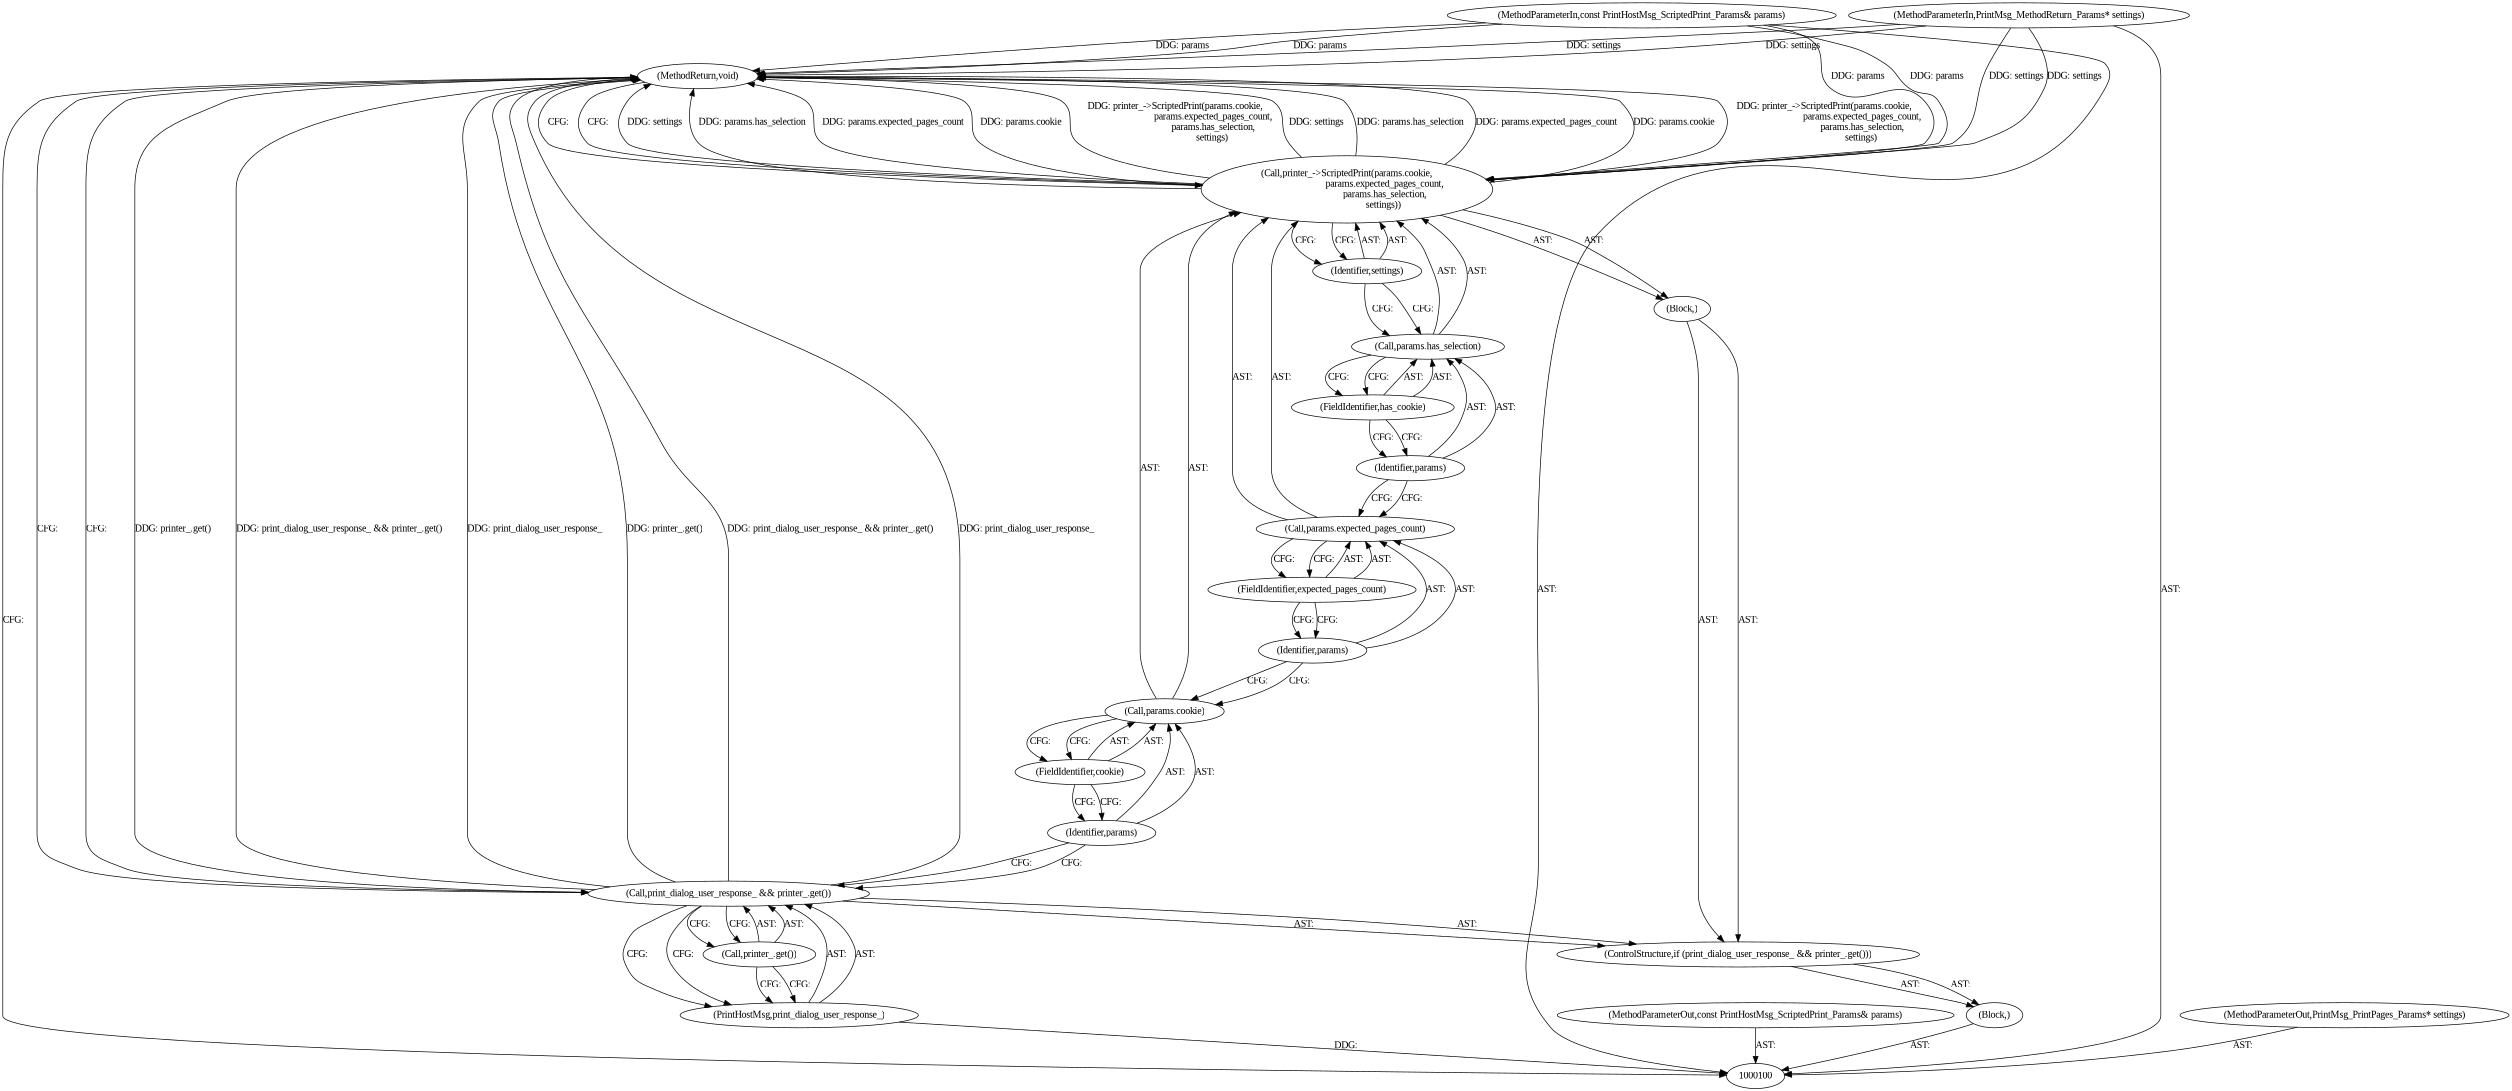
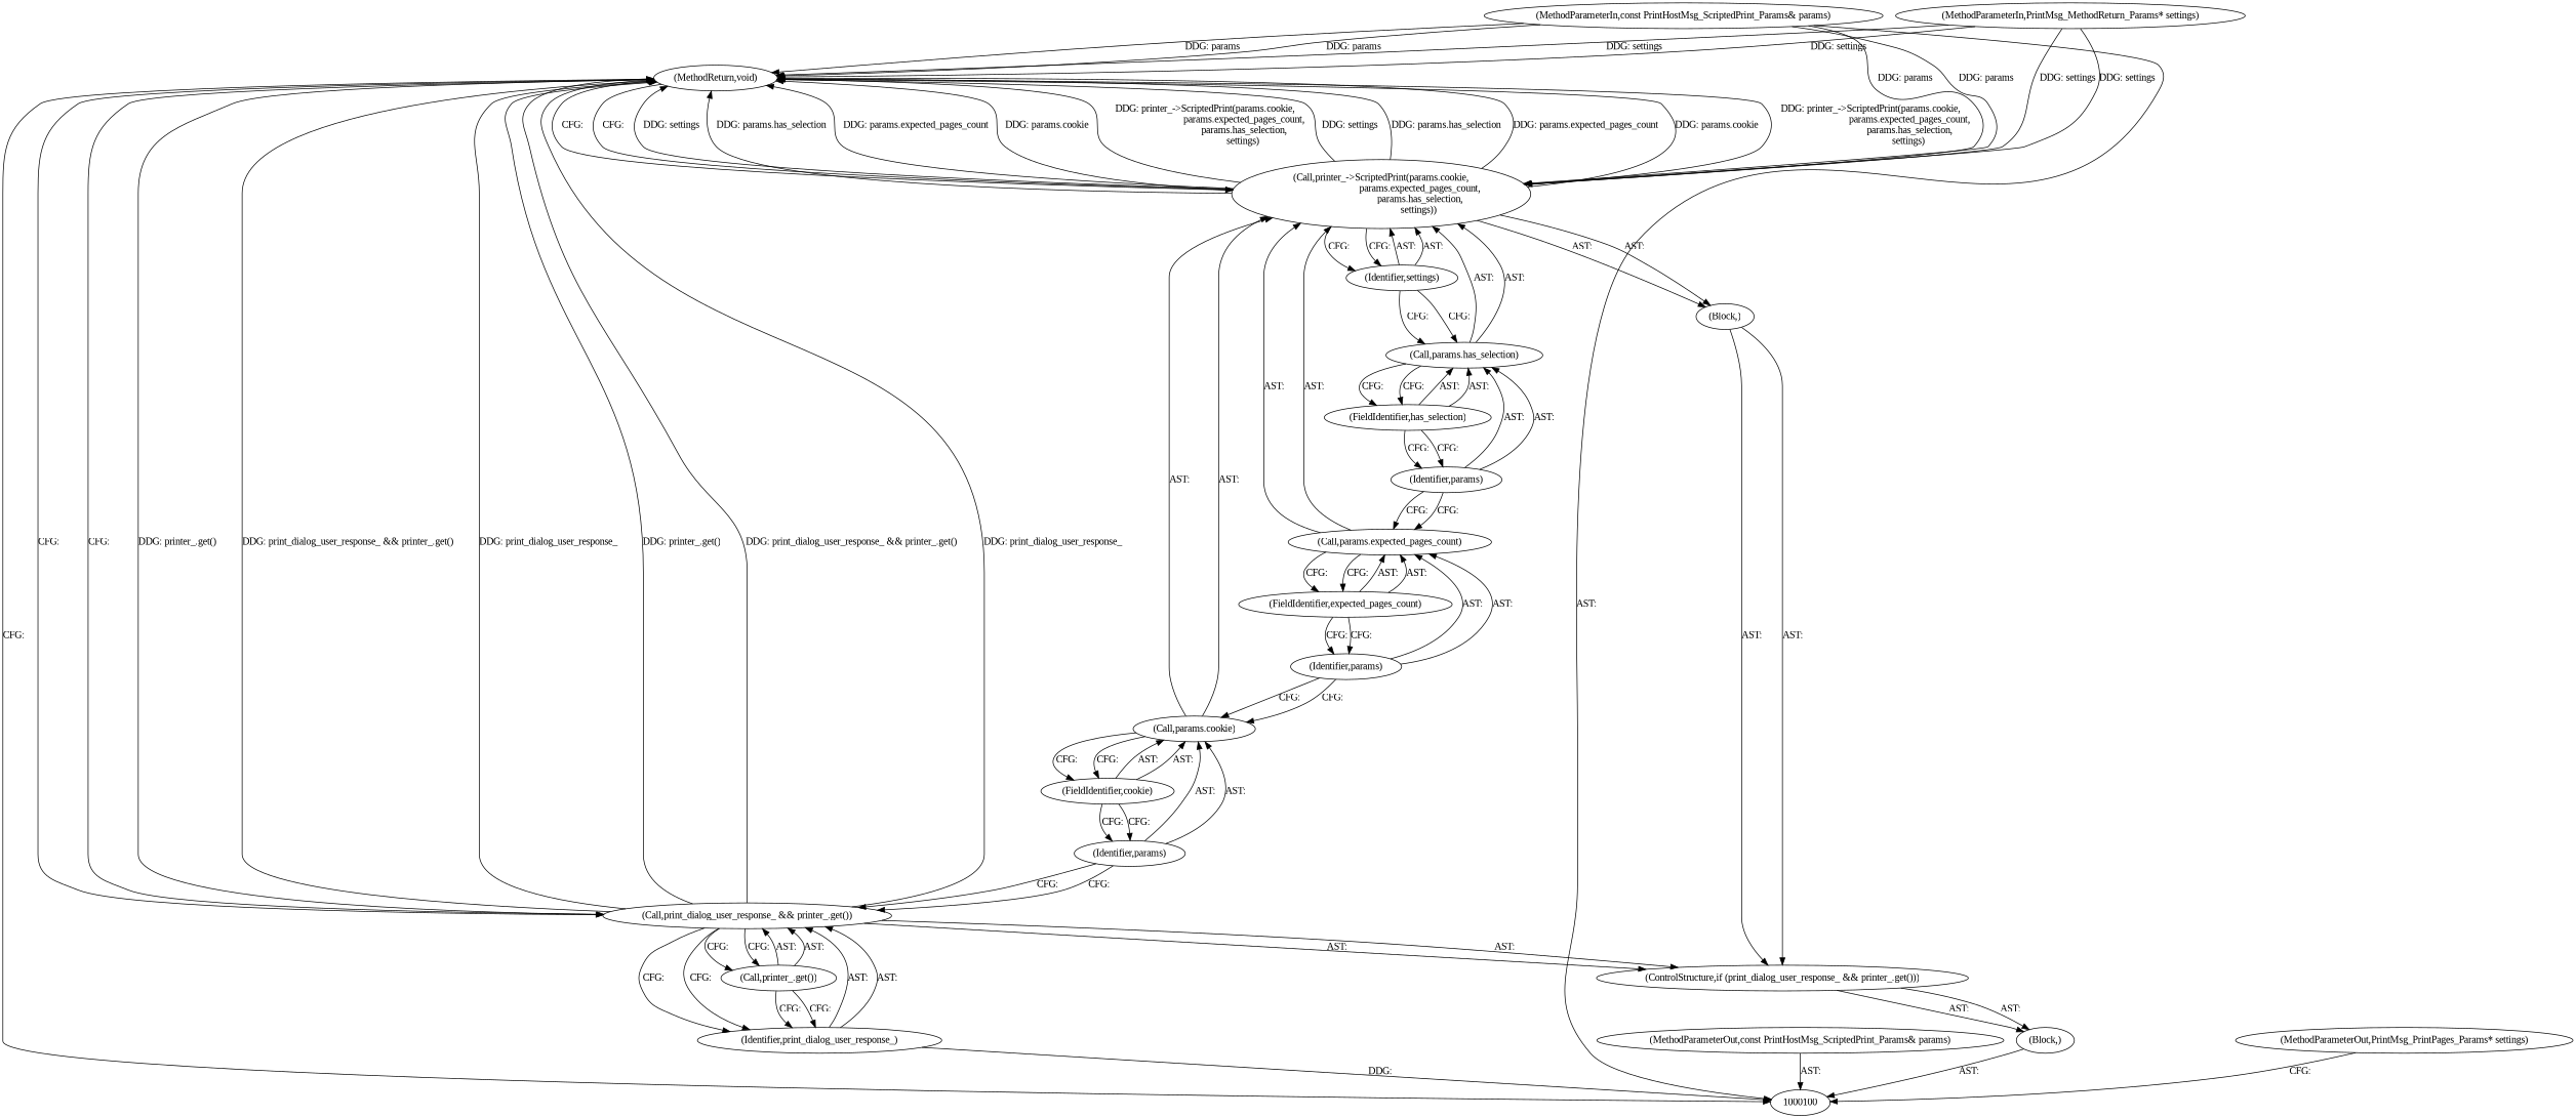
  digraph {
    fontname="Liberation Serif"
    node [fontname="Liberation Serif"]
    edge [fontname="Liberation Serif"]
    n1 [label="(MethodReturn,void)"]
    n2 [label="(Call,print_dialog_user_response_ && printer_.get())"]
    n3 [label="(Call,printer_->ScriptedPrint(params.cookie,\n                             params.expected_pages_count,\n                             params.has_selection,\n                            settings))"]
    1000100
    n5 [label="(ControlStructure,if (print_dialog_user_response_ && printer_.get()))"]
    n6 [label="(Call,printer_.get())"]
-   n7 [label="(PrintHostMsg,print_dialog_user_response_)"]
+   n7 [label="(Identifier,print_dialog_user_response_)"]
    n8 [label="(Block,)"]
    n9 [label="(Identifier,settings)"]
    n10 [label="(MethodParameterIn,const PrintHostMsg_ScriptedPrint_Params& params)"]
    n11 [label="(MethodParameterOut,const PrintHostMsg_ScriptedPrint_Params& params)"]
    n12 [label="(Block,)"]
    n13 [label="(MethodParameterIn,PrintMsg_MethodReturn_Params* settings)"]
    n14 [label="(MethodParameterOut,PrintMsg_PrintPages_Params* settings)"]
    n15 [label="(Call,params.cookie)"]
    n16 [label="(FieldIdentifier,cookie)"]
    n17 [label="(Identifier,params)"]
    n18 [label="(Call,params.has_selection)"]
    n19 [label="(Call,params.expected_pages_count)"]
    n20 [label="(FieldIdentifier,expected_pages_count)"]
    n21 [label="(Identifier,params)"]
-   n22 [label="(FieldIdentifier,has_cookie)"]
+   n22 [label="(FieldIdentifier,has_selection)"]
    n23 [label="(Identifier,params)"]
    n1 -> n2 [label="CFG: "]
    n1 -> n2 [label="CFG: "]
    n1 -> n3 [label="CFG: "]
    n1 -> n3 [label="CFG: "]
    n1 -> 1000100 [label="CFG: "]
    n2 -> n1 [label="DDG: printer_.get()"]
    n2 -> n1 [label="DDG: print_dialog_user_response_ && printer_.get()"]
    n2 -> n1 [label="DDG: print_dialog_user_response_"]
    n2 -> n1 [label="DDG: printer_.get()"]
    n2 -> n1 [label="DDG: print_dialog_user_response_ && printer_.get()"]
    n2 -> n1 [label="DDG: print_dialog_user_response_"]
    n2 -> n5 [label="AST: "]
    n2 -> n5 [label="AST: "]
    n2 -> n6 [label="CFG: "]
    n2 -> n6 [label="CFG: "]
    n2 -> n7 [label="CFG: "]
    n2 -> n7 [label="CFG: "]
    n3 -> n1 [label="DDG: settings"]
    n3 -> n1 [label="DDG: params.has_selection"]
    n3 -> n1 [label="DDG: params.expected_pages_count"]
    n3 -> n1 [label="DDG: params.cookie"]
    n3 -> n1 [label="DDG: printer_->ScriptedPrint(params.cookie,\n                             params.expected_pages_count,\n                             params.has_selection,\n                            settings)"]
    n3 -> n1 [label="DDG: settings"]
    n3 -> n1 [label="DDG: params.has_selection"]
    n3 -> n1 [label="DDG: params.expected_pages_count"]
    n3 -> n1 [label="DDG: params.cookie"]
    n3 -> n1 [label="DDG: printer_->ScriptedPrint(params.cookie,\n                             params.expected_pages_count,\n                             params.has_selection,\n                            settings)"]
    n3 -> n8 [label="AST: "]
    n3 -> n8 [label="AST: "]
    n3 -> n9 [label="CFG: "]
    n3 -> n9 [label="CFG: "]
    n5 -> n12 [label="AST: "]
    n5 -> n12 [label="AST: "]
    n6 -> n2 [label="AST: "]
    n6 -> n2 [label="AST: "]
    n6 -> n7 [label="CFG: "]
    n6 -> n7 [label="CFG: "]
    n7 -> n2 [label="AST: "]
    n7 -> n2 [label="AST: "]
    n7 -> 1000100 [label="DDG: "]
    n8 -> n5 [label="AST: "]
    n8 -> n5 [label="AST: "]
    n9 -> n3 [label="AST: "]
    n9 -> n3 [label="AST: "]
    n9 -> n18 [label="CFG: "]
    n9 -> n18 [label="CFG: "]
    n10 -> n1 [label="DDG: params"]
    n10 -> n1 [label="DDG: params"]
    n10 -> n3 [label="DDG: params"]
    n10 -> n3 [label="DDG: params"]
    n10 -> 1000100 [label="AST: "]
    n11 -> 1000100 [label="AST: "]
    n12 -> 1000100 [label="AST: "]
    n13 -> n1 [label="DDG: settings"]
    n13 -> n1 [label="DDG: settings"]
    n13 -> n3 [label="DDG: settings"]
    n13 -> n3 [label="DDG: settings"]
-   n13 -> 1000100 [label="AST: "]
-   n14 -> 1000100 [label="AST: "]
+   n14 -> 1000100 [label="CFG: "]
    n15 -> n3 [label="AST: "]
    n15 -> n3 [label="AST: "]
    n15 -> n16 [label="CFG: "]
    n15 -> n16 [label="CFG: "]
    n16 -> n15 [label="AST: "]
    n16 -> n15 [label="AST: "]
    n16 -> n17 [label="CFG: "]
    n16 -> n17 [label="CFG: "]
    n17 -> n2 [label="CFG: "]
    n17 -> n2 [label="CFG: "]
    n17 -> n15 [label="AST: "]
    n17 -> n15 [label="AST: "]
    n18 -> n3 [label="AST: "]
    n18 -> n3 [label="AST: "]
    n18 -> n22 [label="CFG: "]
    n18 -> n22 [label="CFG: "]
    n19 -> n3 [label="AST: "]
    n19 -> n3 [label="AST: "]
    n19 -> n20 [label="CFG: "]
    n19 -> n20 [label="CFG: "]
    n20 -> n19 [label="AST: "]
    n20 -> n19 [label="AST: "]
    n20 -> n21 [label="CFG: "]
    n20 -> n21 [label="CFG: "]
    n21 -> n15 [label="CFG: "]
    n21 -> n15 [label="CFG: "]
    n21 -> n19 [label="AST: "]
    n21 -> n19 [label="AST: "]
    n22 -> n18 [label="AST: "]
    n22 -> n18 [label="AST: "]
    n22 -> n23 [label="CFG: "]
    n22 -> n23 [label="CFG: "]
    n23 -> n18 [label="AST: "]
    n23 -> n18 [label="AST: "]
    n23 -> n19 [label="CFG: "]
    n23 -> n19 [label="CFG: "]
  }
